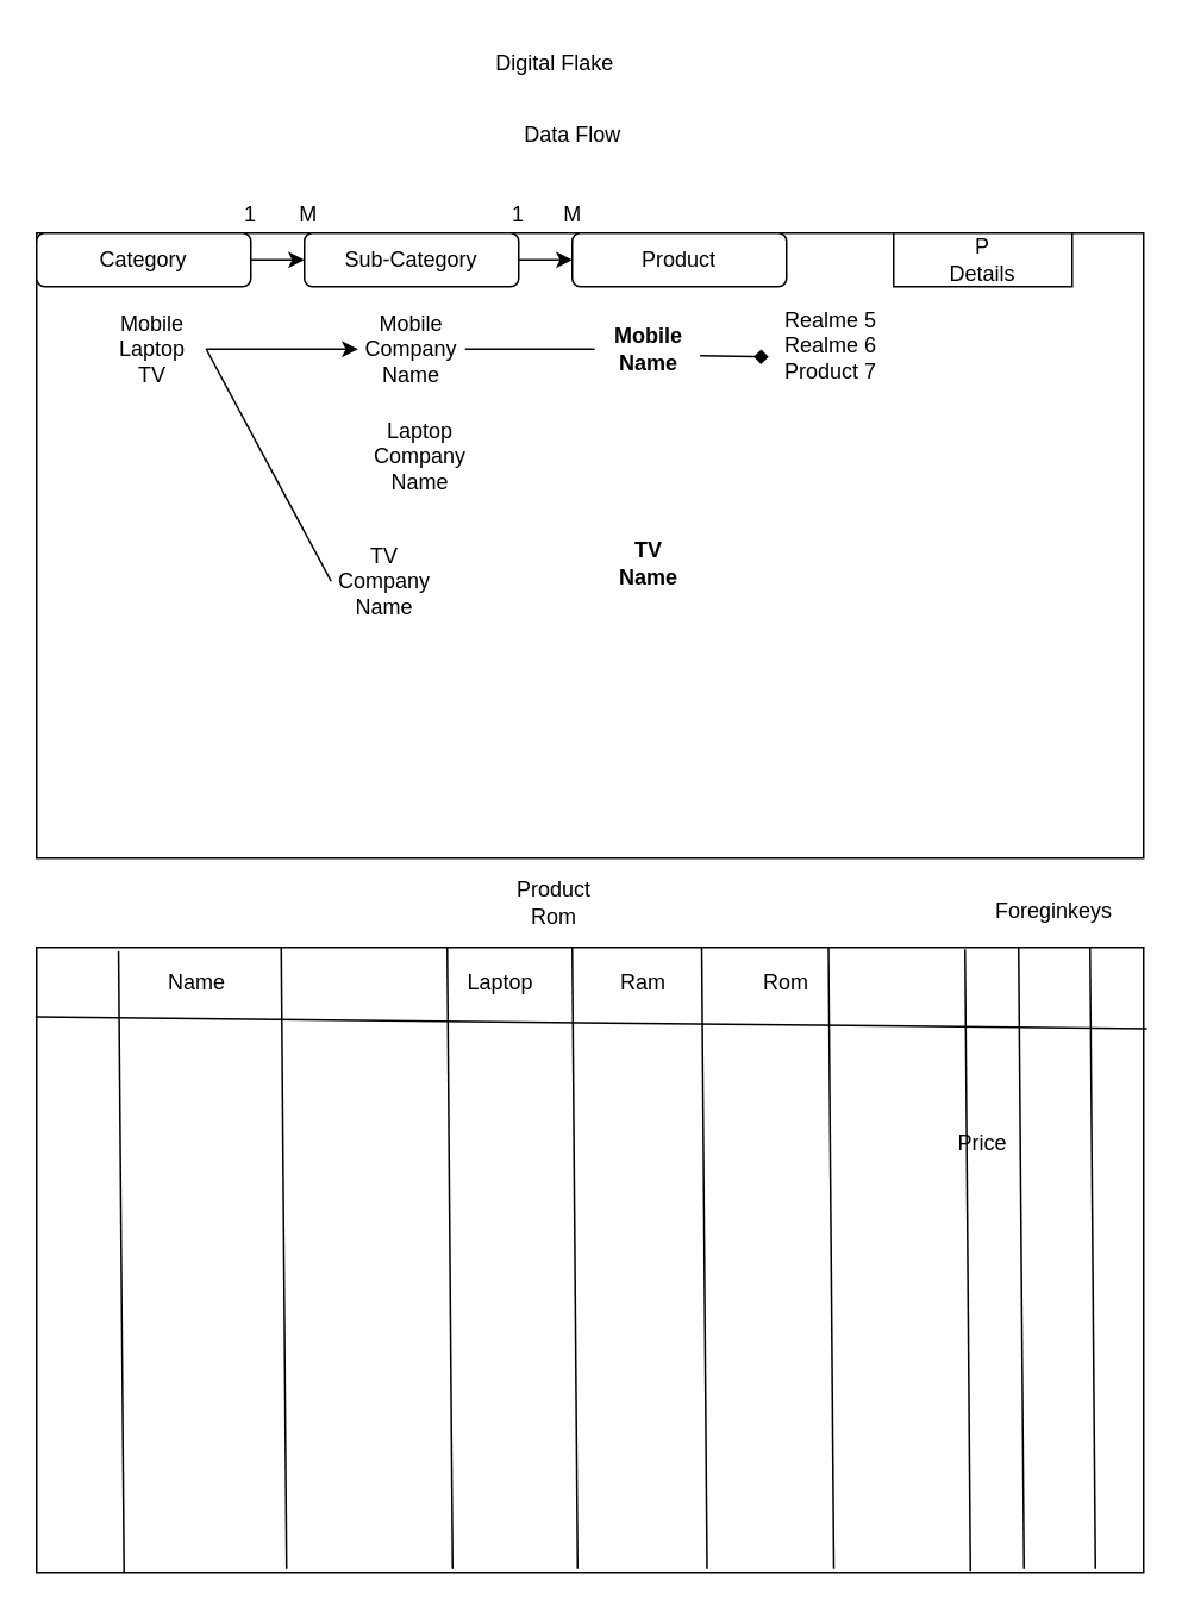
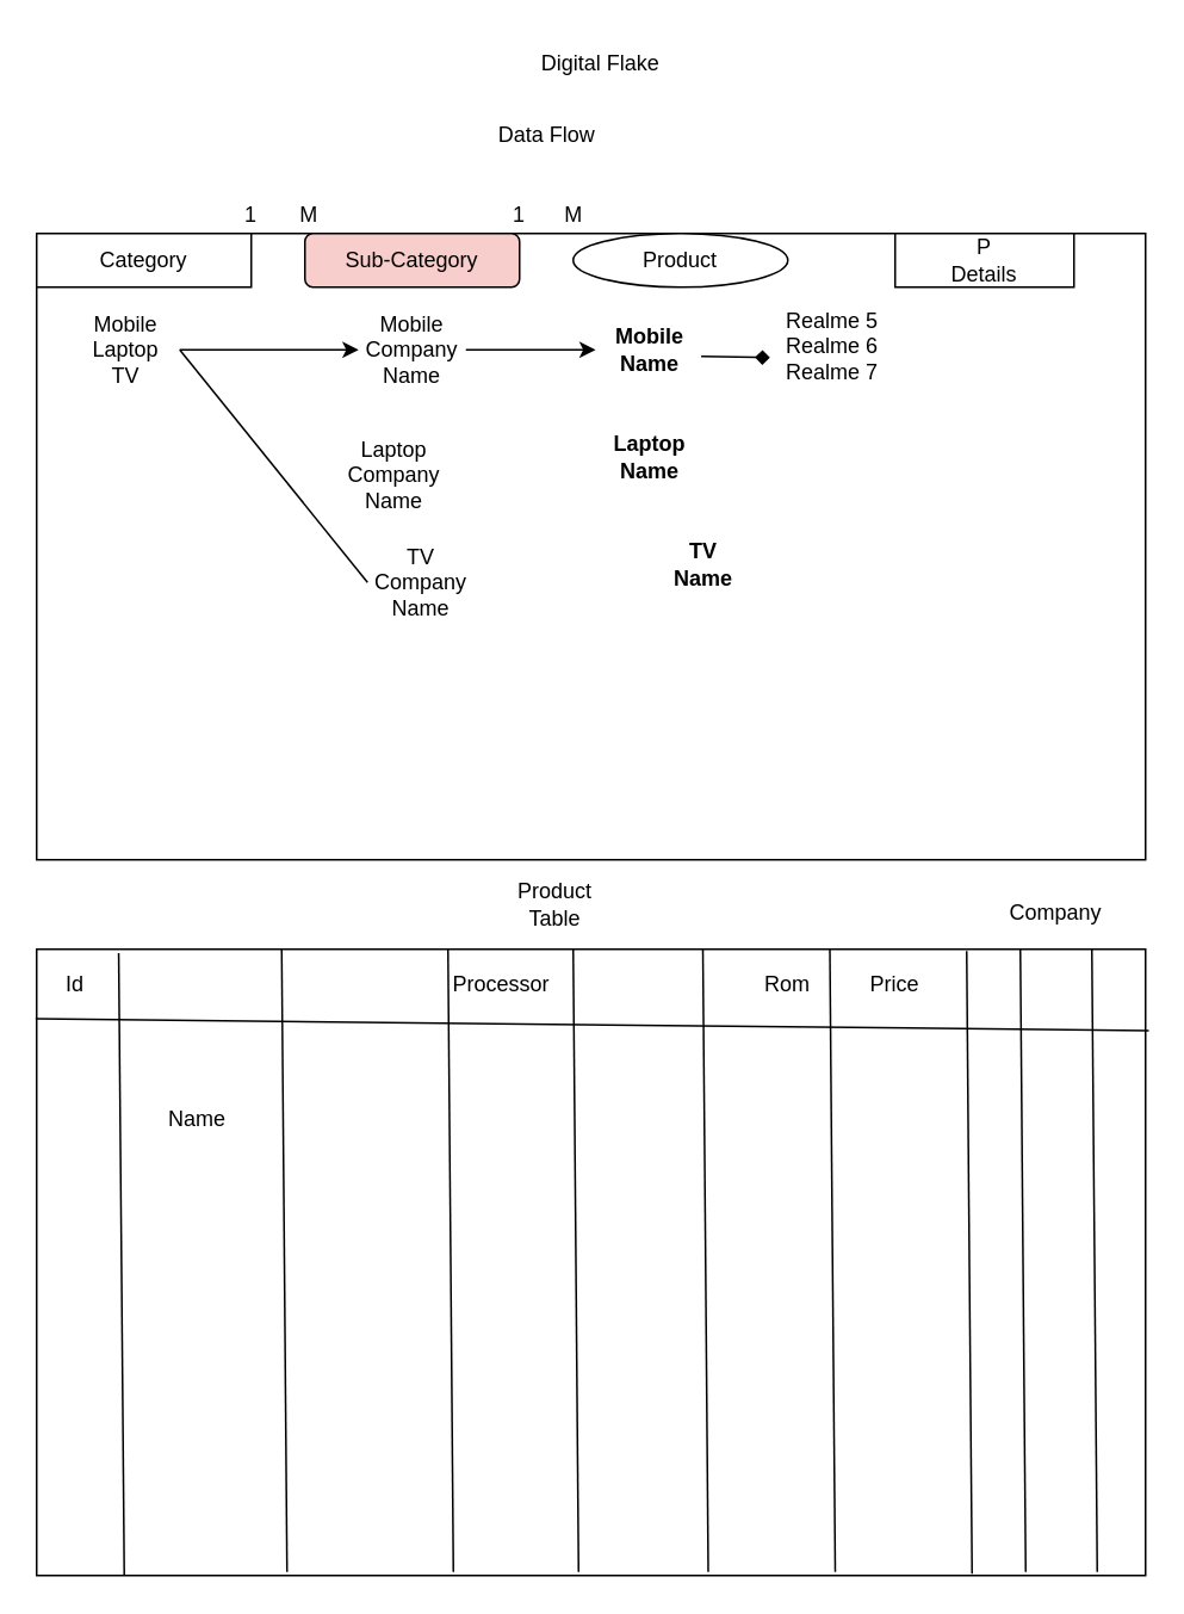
  <mxCell id="0" />
  <mxCell id="1" parent="0" />
- <mxCell id="2" value="Digital Flake" style="text;html=1;align=center;verticalAlign=middle;resizable=0;points=[];autosize=1;strokeColor=none;fillColor=none;" vertex="1" parent="1"><mxGeometry x="265" y="20" width="90" height="30" as="geometry" /></mxCell>
+ <mxCell id="2" value="Digital Flake" style="text;html=1;align=center;verticalAlign=middle;resizable=0;points=[];autosize=1;strokeColor=none;fillColor=none;" vertex="1" parent="1"><mxGeometry x="290" y="20" width="90" height="30" as="geometry" /></mxCell>
  <mxCell id="3" value="" style="rounded=0;whiteSpace=wrap;html=1;" vertex="1" parent="1"><mxGeometry x="20" y="130" width="620" height="350" as="geometry" /></mxCell>
- <mxCell id="4" value="Data Flow" style="text;html=1;align=center;verticalAlign=middle;resizable=0;points=[];autosize=1;strokeColor=none;fillColor=none;" vertex="1" parent="1"><mxGeometry x="280" y="60" width="80" height="30" as="geometry" /></mxCell>
- <mxCell id="5" style="edgeStyle=orthogonalEdgeStyle;rounded=0;orthogonalLoop=1;jettySize=auto;html=1;exitX=1;exitY=0.5;exitDx=0;exitDy=0;entryX=0;entryY=0.5;entryDx=0;entryDy=0;" edge="1" parent="1" source="6" target="8"><mxGeometry relative="1" as="geometry" /></mxCell>
- <mxCell id="6" value="Category" style="rounded=1;whiteSpace=wrap;html=1;" vertex="1" parent="1"><mxGeometry x="20" y="130" width="120" height="30" as="geometry" /></mxCell>
- <mxCell id="7" style="edgeStyle=orthogonalEdgeStyle;rounded=0;orthogonalLoop=1;jettySize=auto;html=1;exitX=1;exitY=0.5;exitDx=0;exitDy=0;entryX=0;entryY=0.5;entryDx=0;entryDy=0;" edge="1" parent="1" source="8" target="9"><mxGeometry relative="1" as="geometry" /></mxCell>
- <mxCell id="8" value="Sub-Category" style="rounded=1;whiteSpace=wrap;html=1;" vertex="1" parent="1"><mxGeometry x="170" y="130" width="120" height="30" as="geometry" /></mxCell>
- <mxCell id="9" value="Product" style="rounded=1;whiteSpace=wrap;html=1;" vertex="1" parent="1"><mxGeometry x="320" y="130" width="120" height="30" as="geometry" /></mxCell>
+ <mxCell id="4" value="Data Flow" style="text;html=1;align=center;verticalAlign=middle;resizable=0;points=[];autosize=1;strokeColor=none;fillColor=none;" vertex="1" parent="1"><mxGeometry x="265" y="60" width="80" height="30" as="geometry" /></mxCell>
+ <mxCell id="6" value="Category" style="whiteSpace=wrap;html=1;rounded=0;" vertex="1" parent="1"><mxGeometry x="20" y="130" width="120" height="30" as="geometry" /></mxCell>
+ <mxCell id="8" value="Sub-Category" style="rounded=1;whiteSpace=wrap;html=1;fillColor=#f8cecc;" vertex="1" parent="1"><mxGeometry x="170" y="130" width="120" height="30" as="geometry" /></mxCell>
+ <mxCell id="9" value="Product" style="ellipse;whiteSpace=wrap;html=1;" vertex="1" parent="1"><mxGeometry x="320" y="130" width="120" height="30" as="geometry" /></mxCell>
  <mxCell id="10" value="P&lt;div&gt;Details&lt;/div&gt;" style="whiteSpace=wrap;html=1;rounded=0;" vertex="1" parent="1"><mxGeometry x="500" y="130" width="100" height="30" as="geometry" /></mxCell>
  <mxCell id="11" value="1" style="text;html=1;align=center;verticalAlign=middle;whiteSpace=wrap;rounded=0;" vertex="1" parent="1"><mxGeometry x="130" y="110" width="20" height="20" as="geometry" /></mxCell>
  <mxCell id="12" value="M" style="text;html=1;align=center;verticalAlign=middle;whiteSpace=wrap;rounded=0;" vertex="1" parent="1"><mxGeometry x="160" y="110" width="25" height="20" as="geometry" /></mxCell>
  <mxCell id="13" value="1" style="text;html=1;align=center;verticalAlign=middle;whiteSpace=wrap;rounded=0;" vertex="1" parent="1"><mxGeometry x="280" y="110" width="20" height="20" as="geometry" /></mxCell>
  <mxCell id="14" value="M" style="text;html=1;align=center;verticalAlign=middle;whiteSpace=wrap;rounded=0;" vertex="1" parent="1"><mxGeometry x="307.5" y="110" width="25" height="20" as="geometry" /></mxCell>
  <mxCell id="15" style="edgeStyle=orthogonalEdgeStyle;rounded=0;orthogonalLoop=1;jettySize=auto;html=1;" edge="1" parent="1" source="16" target="18"><mxGeometry relative="1" as="geometry" /></mxCell>
- <mxCell id="16" value="Mobile&lt;br&gt;Laptop&lt;br&gt;TV" style="text;html=1;align=center;verticalAlign=middle;whiteSpace=wrap;rounded=0;" vertex="1" parent="1"><mxGeometry x="55" y="170" width="60" height="50" as="geometry" /></mxCell>
- <mxCell id="17" style="edgeStyle=orthogonalEdgeStyle;rounded=0;orthogonalLoop=1;jettySize=auto;html=1;entryX=0;entryY=0.5;entryDx=0;entryDy=0;endArrow=none;" edge="1" parent="1" source="18" target="19"><mxGeometry relative="1" as="geometry" /></mxCell>
+ <mxCell id="16" value="Mobile&lt;br&gt;Laptop&lt;br&gt;TV" style="text;html=1;align=center;verticalAlign=middle;whiteSpace=wrap;rounded=0;" vertex="1" parent="1"><mxGeometry x="40" y="170" width="60" height="50" as="geometry" /></mxCell>
+ <mxCell id="17" style="edgeStyle=orthogonalEdgeStyle;rounded=0;orthogonalLoop=1;jettySize=auto;html=1;entryX=0;entryY=0.5;entryDx=0;entryDy=0;" edge="1" parent="1" source="18" target="19"><mxGeometry relative="1" as="geometry" /></mxCell>
  <mxCell id="18" value="Mobile Company Name" style="text;html=1;align=center;verticalAlign=middle;whiteSpace=wrap;rounded=0;" vertex="1" parent="1"><mxGeometry x="200" y="170" width="60" height="50" as="geometry" /></mxCell>
  <mxCell id="19" value="Mobile Name" style="text;html=1;align=center;verticalAlign=middle;whiteSpace=wrap;rounded=0;fontStyle=1" vertex="1" parent="1"><mxGeometry x="332.5" y="170" width="60" height="50" as="geometry" /></mxCell>
- <mxCell id="20" value="Laptop&lt;div&gt;Company Name&lt;/div&gt;" style="text;html=1;align=center;verticalAlign=middle;whiteSpace=wrap;rounded=0;" vertex="1" parent="1"><mxGeometry x="205" y="230" width="60" height="50" as="geometry" /></mxCell>
- <mxCell id="21" value="TV&lt;div&gt;Company Name&lt;/div&gt;" style="text;html=1;align=center;verticalAlign=middle;whiteSpace=wrap;rounded=0;" vertex="1" parent="1"><mxGeometry x="185" y="300" width="60" height="50" as="geometry" /></mxCell>
- <mxCell id="23" value="&lt;span style=&quot;background-color: initial;&quot;&gt;TV&lt;/span&gt;&lt;div&gt;&lt;span style=&quot;background-color: initial;&quot;&gt;Name&lt;/span&gt;&lt;/div&gt;" style="text;html=1;align=center;verticalAlign=middle;whiteSpace=wrap;rounded=0;fontStyle=1" vertex="1" parent="1"><mxGeometry x="332.5" y="290" width="60" height="50" as="geometry" /></mxCell>
+ <mxCell id="20" value="Laptop&lt;div&gt;Company Name&lt;/div&gt;" style="text;html=1;align=center;verticalAlign=middle;whiteSpace=wrap;rounded=0;" vertex="1" parent="1"><mxGeometry x="190" y="240" width="60" height="50" as="geometry" /></mxCell>
+ <mxCell id="21" value="TV&lt;div&gt;Company Name&lt;/div&gt;" style="text;html=1;align=center;verticalAlign=middle;whiteSpace=wrap;rounded=0;" vertex="1" parent="1"><mxGeometry x="205" y="300" width="60" height="50" as="geometry" /></mxCell>
+ <mxCell id="22" value="Laptop Name" style="text;html=1;align=center;verticalAlign=middle;whiteSpace=wrap;rounded=0;fontStyle=1" vertex="1" parent="1"><mxGeometry x="332.5" y="230" width="60" height="50" as="geometry" /></mxCell>
+ <mxCell id="23" value="&lt;span style=&quot;background-color: initial;&quot;&gt;TV&lt;/span&gt;&lt;div&gt;&lt;span style=&quot;background-color: initial;&quot;&gt;Name&lt;/span&gt;&lt;/div&gt;" style="text;html=1;align=center;verticalAlign=middle;whiteSpace=wrap;rounded=0;fontStyle=1" vertex="1" parent="1"><mxGeometry x="362.5" y="290" width="60" height="50" as="geometry" /></mxCell>
  <mxCell id="24" value="" style="endArrow=none;html=1;rounded=0;exitX=1;exitY=0.5;exitDx=0;exitDy=0;entryX=0;entryY=0.5;entryDx=0;entryDy=0;" edge="1" parent="1" source="16" target="21"><mxGeometry width="50" height="50" relative="1" as="geometry"><mxPoint x="110" y="205" as="sourcePoint" /><mxPoint x="215" y="265" as="targetPoint" /></mxGeometry></mxCell>
- <mxCell id="25" value="Realme 5&lt;div&gt;Realme 6&lt;/div&gt;&lt;div&gt;Product 7&lt;/div&gt;&lt;div&gt;&lt;br&gt;&lt;/div&gt;" style="text;html=1;align=center;verticalAlign=middle;whiteSpace=wrap;rounded=0;" vertex="1" parent="1"><mxGeometry x="430" y="180" width="70" height="40" as="geometry" /></mxCell>
+ <mxCell id="25" value="Realme 5&lt;div&gt;Realme 6&lt;/div&gt;&lt;div&gt;Realme 7&lt;/div&gt;&lt;div&gt;&lt;br&gt;&lt;/div&gt;" style="text;html=1;align=center;verticalAlign=middle;whiteSpace=wrap;rounded=0;" vertex="1" parent="1"><mxGeometry x="430" y="180" width="70" height="40" as="geometry" /></mxCell>
  <mxCell id="26" value="" style="endArrow=diamond;html=1;rounded=0;exitX=0.985;exitY=0.574;exitDx=0;exitDy=0;exitPerimeter=0;" edge="1" parent="1" source="19" target="25"><mxGeometry width="50" height="50" relative="1" as="geometry"><mxPoint x="390" y="320" as="sourcePoint" /><mxPoint x="440" y="270" as="targetPoint" /></mxGeometry></mxCell>
- <mxCell id="27" value="Product Rom" style="text;html=1;align=center;verticalAlign=middle;whiteSpace=wrap;rounded=0;" vertex="1" parent="1"><mxGeometry x="280" y="490" width="60" height="30" as="geometry" /></mxCell>
+ <mxCell id="27" value="Product Table" style="text;html=1;align=center;verticalAlign=middle;whiteSpace=wrap;rounded=0;" vertex="1" parent="1"><mxGeometry x="280" y="490" width="60" height="30" as="geometry" /></mxCell>
  <mxCell id="28" value="&lt;span style=&quot;color: rgba(0, 0, 0, 0); font-family: monospace; font-size: 0px; text-align: start; text-wrap: nowrap;&quot;&gt;%3CmxGraphModel%3E%3Croot%3E%3CmxCell%20id%3D%220%22%2F%3E%3CmxCell%20id%3D%221%22%20parent%3D%220%22%2F%3E%3CmxCell%20id%3D%222%22%20value%3D%22Id%26lt%3Bspan%20style%3D%26quot%3Bwhite-space%3A%20pre%3B%26quot%3B%26gt%3B%26%239%3B%26lt%3B%2Fspan%26gt%3B%22%20style%3D%22text%3Bhtml%3D1%3Balign%3Dcenter%3BverticalAlign%3Dmiddle%3BwhiteSpace%3Dwrap%3Brounded%3D0%3B%22%20vertex%3D%221%22%20parent%3D%221%22%3E%3CmxGeometry%20x%3D%22100%22%20y%3D%22570%22%20width%3D%2240%22%20height%3D%2220%22%20as%3D%22geometry%22%2F%3E%3C%2FmxCell%3E%3C%2Froot%3E%3C%2FmxGraphModel%3E&lt;/span&gt;" style="rounded=0;whiteSpace=wrap;html=1;" vertex="1" parent="1"><mxGeometry x="20" y="530" width="620" height="350" as="geometry" /></mxCell>
  <mxCell id="29" value="" style="endArrow=none;html=1;rounded=0;entryX=0.074;entryY=0.006;entryDx=0;entryDy=0;entryPerimeter=0;exitX=0.079;exitY=0.999;exitDx=0;exitDy=0;exitPerimeter=0;" edge="1" parent="1" source="28" target="28"><mxGeometry width="50" height="50" relative="1" as="geometry"><mxPoint x="350" y="700" as="sourcePoint" /><mxPoint x="400" y="650" as="targetPoint" /></mxGeometry></mxCell>
  <mxCell id="30" value="" style="endArrow=none;html=1;rounded=0;exitX=-0.001;exitY=0.111;exitDx=0;exitDy=0;exitPerimeter=0;entryX=1.003;entryY=0.13;entryDx=0;entryDy=0;entryPerimeter=0;" edge="1" parent="1" source="28" target="28"><mxGeometry width="50" height="50" relative="1" as="geometry"><mxPoint x="350" y="700" as="sourcePoint" /><mxPoint x="400" y="650" as="targetPoint" /></mxGeometry></mxCell>
  <mxCell id="31" value="" style="endArrow=none;html=1;rounded=0;entryX=0.074;entryY=0.006;entryDx=0;entryDy=0;entryPerimeter=0;exitX=0.079;exitY=0.999;exitDx=0;exitDy=0;exitPerimeter=0;" edge="1" parent="1"><mxGeometry width="50" height="50" relative="1" as="geometry"><mxPoint x="160" y="878" as="sourcePoint" /><mxPoint x="157" y="530" as="targetPoint" /></mxGeometry></mxCell>
  <mxCell id="32" value="" style="endArrow=none;html=1;rounded=0;entryX=0.074;entryY=0.006;entryDx=0;entryDy=0;entryPerimeter=0;exitX=0.079;exitY=0.999;exitDx=0;exitDy=0;exitPerimeter=0;" edge="1" parent="1"><mxGeometry width="50" height="50" relative="1" as="geometry"><mxPoint x="253" y="878" as="sourcePoint" /><mxPoint x="250" y="530" as="targetPoint" /></mxGeometry></mxCell>
  <mxCell id="33" value="" style="endArrow=none;html=1;rounded=0;entryX=0.074;entryY=0.006;entryDx=0;entryDy=0;entryPerimeter=0;exitX=0.079;exitY=0.999;exitDx=0;exitDy=0;exitPerimeter=0;" edge="1" parent="1"><mxGeometry width="50" height="50" relative="1" as="geometry"><mxPoint x="323" y="878" as="sourcePoint" /><mxPoint x="320" y="530" as="targetPoint" /></mxGeometry></mxCell>
  <mxCell id="34" value="" style="endArrow=none;html=1;rounded=0;entryX=0.074;entryY=0.006;entryDx=0;entryDy=0;entryPerimeter=0;exitX=0.079;exitY=0.999;exitDx=0;exitDy=0;exitPerimeter=0;" edge="1" parent="1"><mxGeometry width="50" height="50" relative="1" as="geometry"><mxPoint x="395.5" y="878" as="sourcePoint" /><mxPoint x="392.5" y="530" as="targetPoint" /></mxGeometry></mxCell>
  <mxCell id="35" value="" style="endArrow=none;html=1;rounded=0;entryX=0.074;entryY=0.006;entryDx=0;entryDy=0;entryPerimeter=0;exitX=0.079;exitY=0.999;exitDx=0;exitDy=0;exitPerimeter=0;" edge="1" parent="1"><mxGeometry width="50" height="50" relative="1" as="geometry"><mxPoint x="466.5" y="878" as="sourcePoint" /><mxPoint x="463.5" y="530" as="targetPoint" /></mxGeometry></mxCell>
  <mxCell id="36" value="" style="endArrow=none;html=1;rounded=0;entryX=0.074;entryY=0.006;entryDx=0;entryDy=0;entryPerimeter=0;exitX=0.079;exitY=0.999;exitDx=0;exitDy=0;exitPerimeter=0;" edge="1" parent="1"><mxGeometry width="50" height="50" relative="1" as="geometry"><mxPoint x="543" y="879" as="sourcePoint" /><mxPoint x="540" y="531" as="targetPoint" /></mxGeometry></mxCell>
  <mxCell id="37" value="" style="endArrow=none;html=1;rounded=0;entryX=0.074;entryY=0.006;entryDx=0;entryDy=0;entryPerimeter=0;exitX=0.079;exitY=0.999;exitDx=0;exitDy=0;exitPerimeter=0;" edge="1" parent="1"><mxGeometry width="50" height="50" relative="1" as="geometry"><mxPoint x="573" y="878" as="sourcePoint" /><mxPoint x="570" y="530" as="targetPoint" /></mxGeometry></mxCell>
  <mxCell id="38" value="" style="endArrow=none;html=1;rounded=0;entryX=0.074;entryY=0.006;entryDx=0;entryDy=0;entryPerimeter=0;exitX=0.079;exitY=0.999;exitDx=0;exitDy=0;exitPerimeter=0;" edge="1" parent="1"><mxGeometry width="50" height="50" relative="1" as="geometry"><mxPoint x="613" y="878" as="sourcePoint" /><mxPoint x="610" y="530" as="targetPoint" /></mxGeometry></mxCell>
- <mxCell id="40" value="Name" style="text;html=1;align=center;verticalAlign=middle;whiteSpace=wrap;rounded=0;" vertex="1" parent="1"><mxGeometry x="90" y="540" width="40" height="20" as="geometry" /></mxCell>
- <mxCell id="41" value="Laptop" style="text;html=1;align=center;verticalAlign=middle;whiteSpace=wrap;rounded=0;" vertex="1" parent="1"><mxGeometry x="260" y="540" width="40" height="20" as="geometry" /></mxCell>
- <mxCell id="42" value="Ram" style="text;html=1;align=center;verticalAlign=middle;whiteSpace=wrap;rounded=0;" vertex="1" parent="1"><mxGeometry x="340" y="540" width="40" height="20" as="geometry" /></mxCell>
- <mxCell id="43" value="Price" style="text;html=1;align=center;verticalAlign=middle;whiteSpace=wrap;rounded=0;" vertex="1" parent="1"><mxGeometry x="530" y="630" width="40" height="20" as="geometry" /></mxCell>
+ <mxCell id="39" value="Id&lt;span style=&quot;white-space: pre;&quot;&gt;&#09;&lt;/span&gt;" style="text;html=1;align=center;verticalAlign=middle;whiteSpace=wrap;rounded=0;" vertex="1" parent="1"><mxGeometry x="30" y="540" width="40" height="20" as="geometry" /></mxCell>
+ <mxCell id="40" value="Name" style="text;html=1;align=center;verticalAlign=middle;whiteSpace=wrap;rounded=0;" vertex="1" parent="1"><mxGeometry x="90" y="615" width="40" height="20" as="geometry" /></mxCell>
+ <mxCell id="41" value="Processor" style="text;html=1;align=center;verticalAlign=middle;whiteSpace=wrap;rounded=0;" vertex="1" parent="1"><mxGeometry x="260" y="540" width="40" height="20" as="geometry" /></mxCell>
+ <mxCell id="43" value="Price" style="text;html=1;align=center;verticalAlign=middle;whiteSpace=wrap;rounded=0;" vertex="1" parent="1"><mxGeometry x="480" y="540" width="40" height="20" as="geometry" /></mxCell>
  <mxCell id="44" value="Rom" style="text;html=1;align=center;verticalAlign=middle;whiteSpace=wrap;rounded=0;" vertex="1" parent="1"><mxGeometry x="420" y="540" width="40" height="20" as="geometry" /></mxCell>
- <mxCell id="45" value="Foreginkeys" style="text;html=1;align=center;verticalAlign=middle;whiteSpace=wrap;rounded=0;" vertex="1" parent="1"><mxGeometry x="570" y="500" width="40" height="20" as="geometry" /></mxCell>
+ <mxCell id="45" value="Company" style="text;html=1;align=center;verticalAlign=middle;whiteSpace=wrap;rounded=0;" vertex="1" parent="1"><mxGeometry x="570" y="500" width="40" height="20" as="geometry" /></mxCell>
